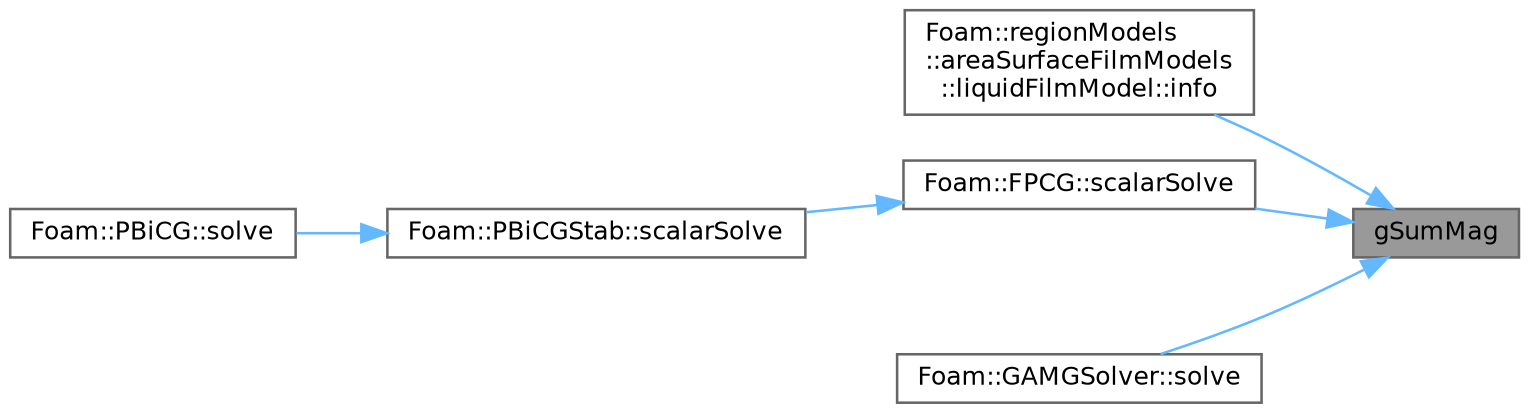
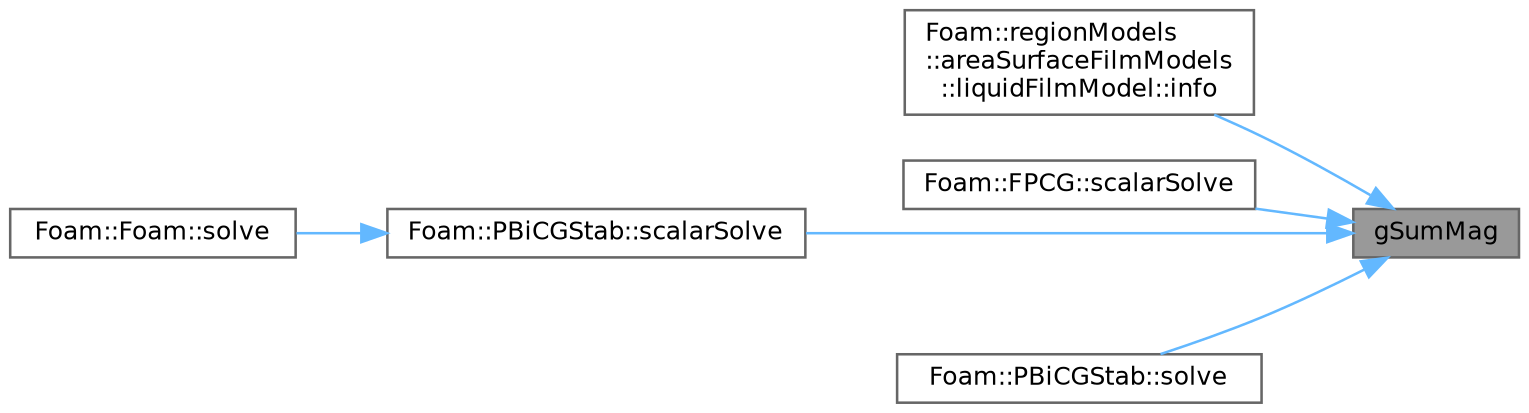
  digraph {
    rankdir=RL
    node [color=grey40 fillcolor=white fontname=Helvetica fontsize=10 shape=box style=filled]
    edge [color=steelblue1 dir=back fontname=Helvetica fontsize=10 labelfontname=Helvetica labelfontsize=10 style=solid]
    n1 [color=gray40 fillcolor=grey60 fontcolor=black height=0.2 label=gSumMag width=0.4]
    n2 [height=0.2 label="Foam::regionModels\l::areaSurfaceFilmModels\l::liquidFilmModel::info" width=0.4]
    n3 [height=0.2 label="Foam::FPCG::scalarSolve" width=0.4]
    n4 [height=0.2 label="Foam::PBiCGStab::scalarSolve" width=0.4]
-   n5 [height=0.2 label="Foam::GAMGSolver::solve" width=0.4]
-   n6 [height=0.2 label="Foam::PBiCG::solve" width=0.4]
+   n5 [height=0.2 label="Foam::PBiCGStab::solve" width=0.4]
+   n6 [height=0.2 label="Foam::Foam::solve" width=0.4]
    n1 -> n2
    n1 -> n3
-   n3 -> n4
+   n1 -> n4
    n1 -> n5
    n4 -> n6
  }
